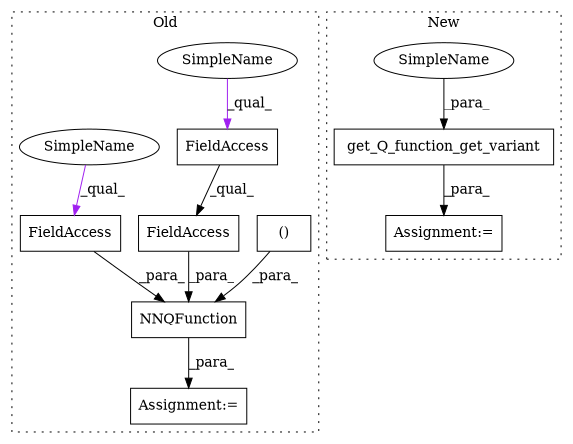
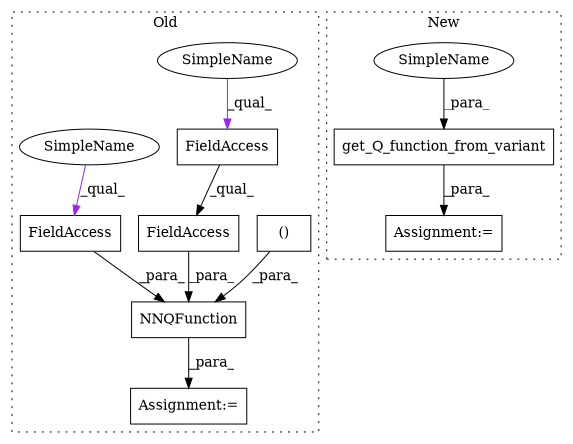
  digraph {
    node [a=22 l=3 s=2379 shape=box]
    edge [color=black]
    n1 [a=106 l=15 label="()" s=2407]
    n2 [a=32 l="12,2" label=NNQFunction s="2338,2422"]
    n3 [l=28 label=FieldAccess s=2350]
    n4 [l=16 label=FieldAccess]
    n5 [l=22 label=FieldAccess]
    n6 [a=7 l=1 label="Assignment:=" s=2337]
    n7 [a=42 label=SimpleName shape=ellipse]
    n8 [a=42 label=SimpleName s=2350 shape=ellipse]
-   n9 [a=32 l="28,1" label=get_Q_function_get_variant s="2530,2569"]
+   n9 [a=32 l="28,1" label=get_Q_function_from_variant s="2530,2569"]
    n10 [a=7 l=1 label="Assignment:=" s=2529]
    n11 [a=42 label=SimpleName s=2566 shape=ellipse]
    subgraph cluster_1 {
      label=Old
      style=dotted
      n1
      n2
      n3
      n4
      n5
      n6
      n7
      n8
    }
    subgraph cluster_2 {
      label=New
      style=dotted
      n9
      n10
      n11
    }
    n1 -> n2 [label=_para_]
    n2 -> n6 [label=_para_]
    n3 -> n2 [label=_para_]
    n4 -> n5 [label=_qual_]
    n5 -> n2 [label=_para_]
    n7 -> n4 [label=_qual_ color=purple]
    n8 -> n3 [label=_qual_ color=purple]
    n9 -> n10 [label=_para_]
    n11 -> n9 [label=_para_]
  }
